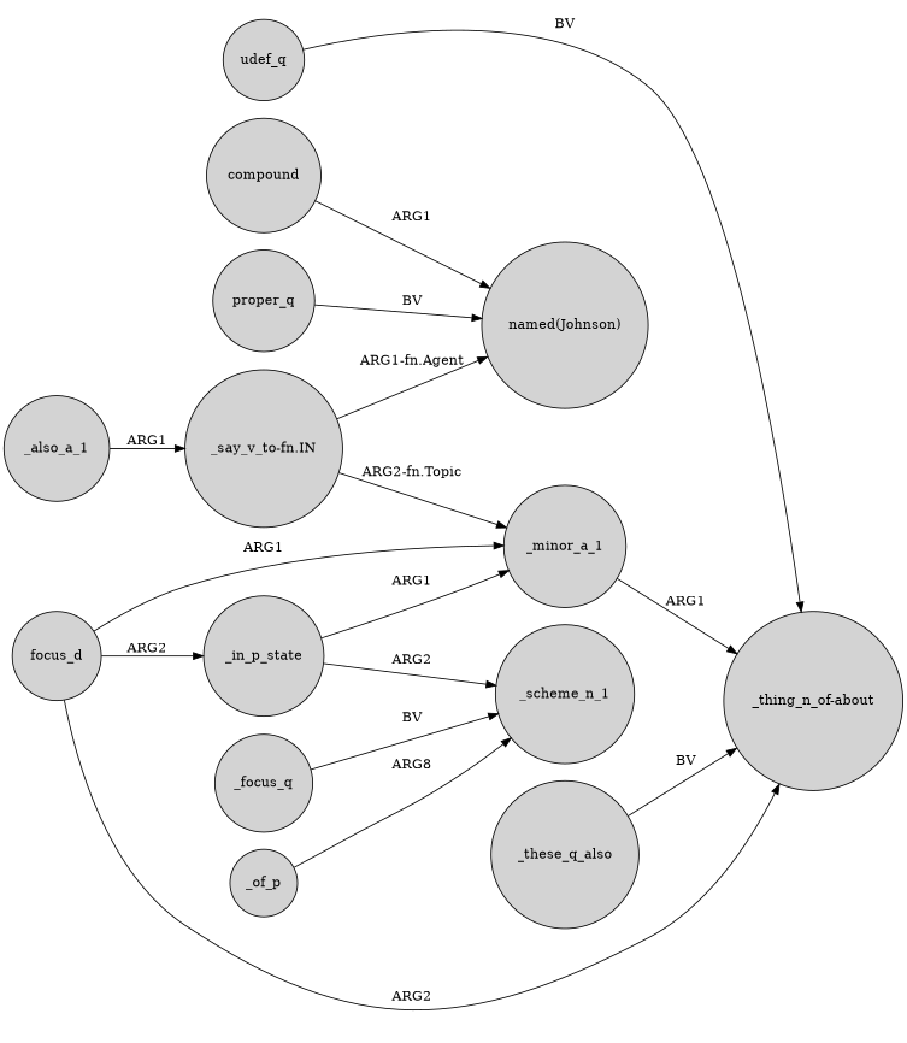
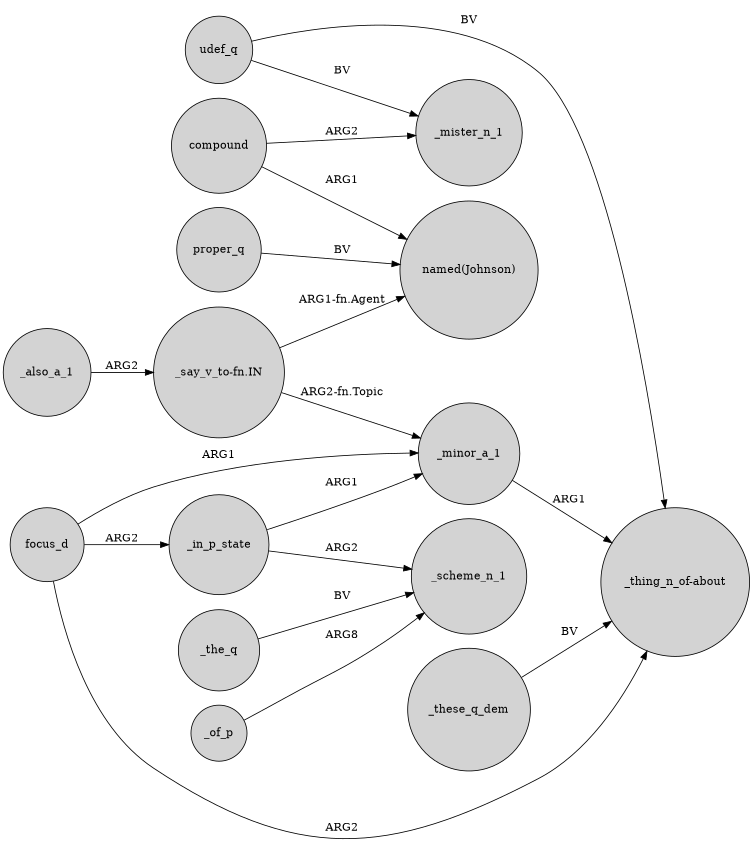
  digraph {
    rankdir=LR
    node [shape=circle style=filled]
    udef_q
+   _mister_n_1
    "_thing_n_of-about"
    _of_p
    _scheme_n_1
    "_say_v_to-fn.IN"
    "named(Johnson)"
    _minor_a_1
    _also_a_1
    focus_d
    _in_p_state
    proper_q
    compound
-   _the_q [label=_focus_q]
-   _these_q_dem [label=_these_q_also]
+   _the_q
+   _these_q_dem
+   udef_q -> _mister_n_1 [label=BV]
    udef_q -> "_thing_n_of-about" [label=BV]
    _of_p -> _scheme_n_1 [label=ARG8]
    "_say_v_to-fn.IN" -> "named(Johnson)" [label="ARG1-fn.Agent"]
    "_say_v_to-fn.IN" -> _minor_a_1 [label="ARG2-fn.Topic"]
    _minor_a_1 -> "_thing_n_of-about" [label=ARG1]
-   _also_a_1 -> "_say_v_to-fn.IN" [label=ARG1]
+   _also_a_1 -> "_say_v_to-fn.IN" [label=ARG2]
    focus_d -> "_thing_n_of-about" [label=ARG2]
    focus_d -> _minor_a_1 [label=ARG1]
    focus_d -> _in_p_state [label=ARG2]
    _in_p_state -> _scheme_n_1 [label=ARG2]
    _in_p_state -> _minor_a_1 [label=ARG1]
    proper_q -> "named(Johnson)" [label=BV]
+   compound -> _mister_n_1 [label=ARG2]
    compound -> "named(Johnson)" [label=ARG1]
    _the_q -> _scheme_n_1 [label=BV]
    _these_q_dem -> "_thing_n_of-about" [label=BV]
  }
